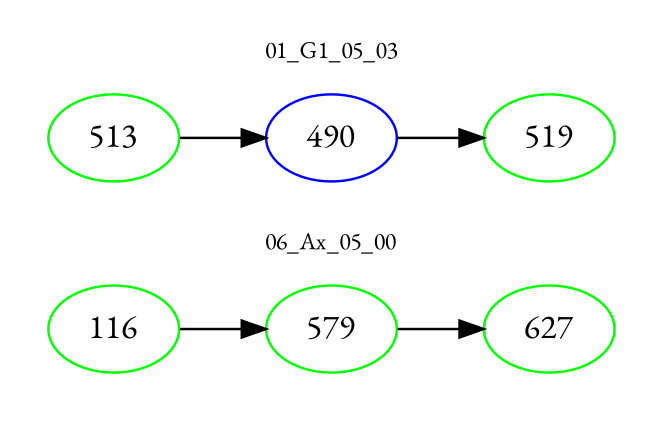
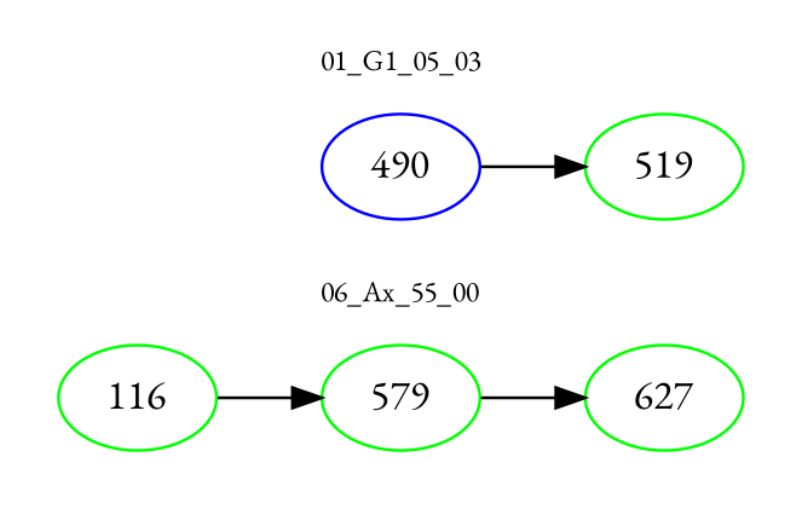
  digraph {
    fontname="EB Garamond"
    rankdir=LR
    node [color=green fontname="EB Garamond"]
    edge [color=black fontname="EB Garamond"]
    n1 [label=116]
    n2 [label=579]
    n3 [label=627]
-   n4 [label=513]
    n5 [color=blue label=490]
    n6 [label=519]
    subgraph cluster_1 {
      color=white
      fontsize=10
-     label="06_Ax_05_00"
+     label="06_Ax_55_00"
      n1
      n2
      n3
    }
    subgraph cluster_2 {
      color=white
      fontsize=10
      label="01_G1_05_03"
-     n4
      n5
      n6
    }
    n1 -> n2
    n2 -> n3
-   n4 -> n5
    n5 -> n6
  }
